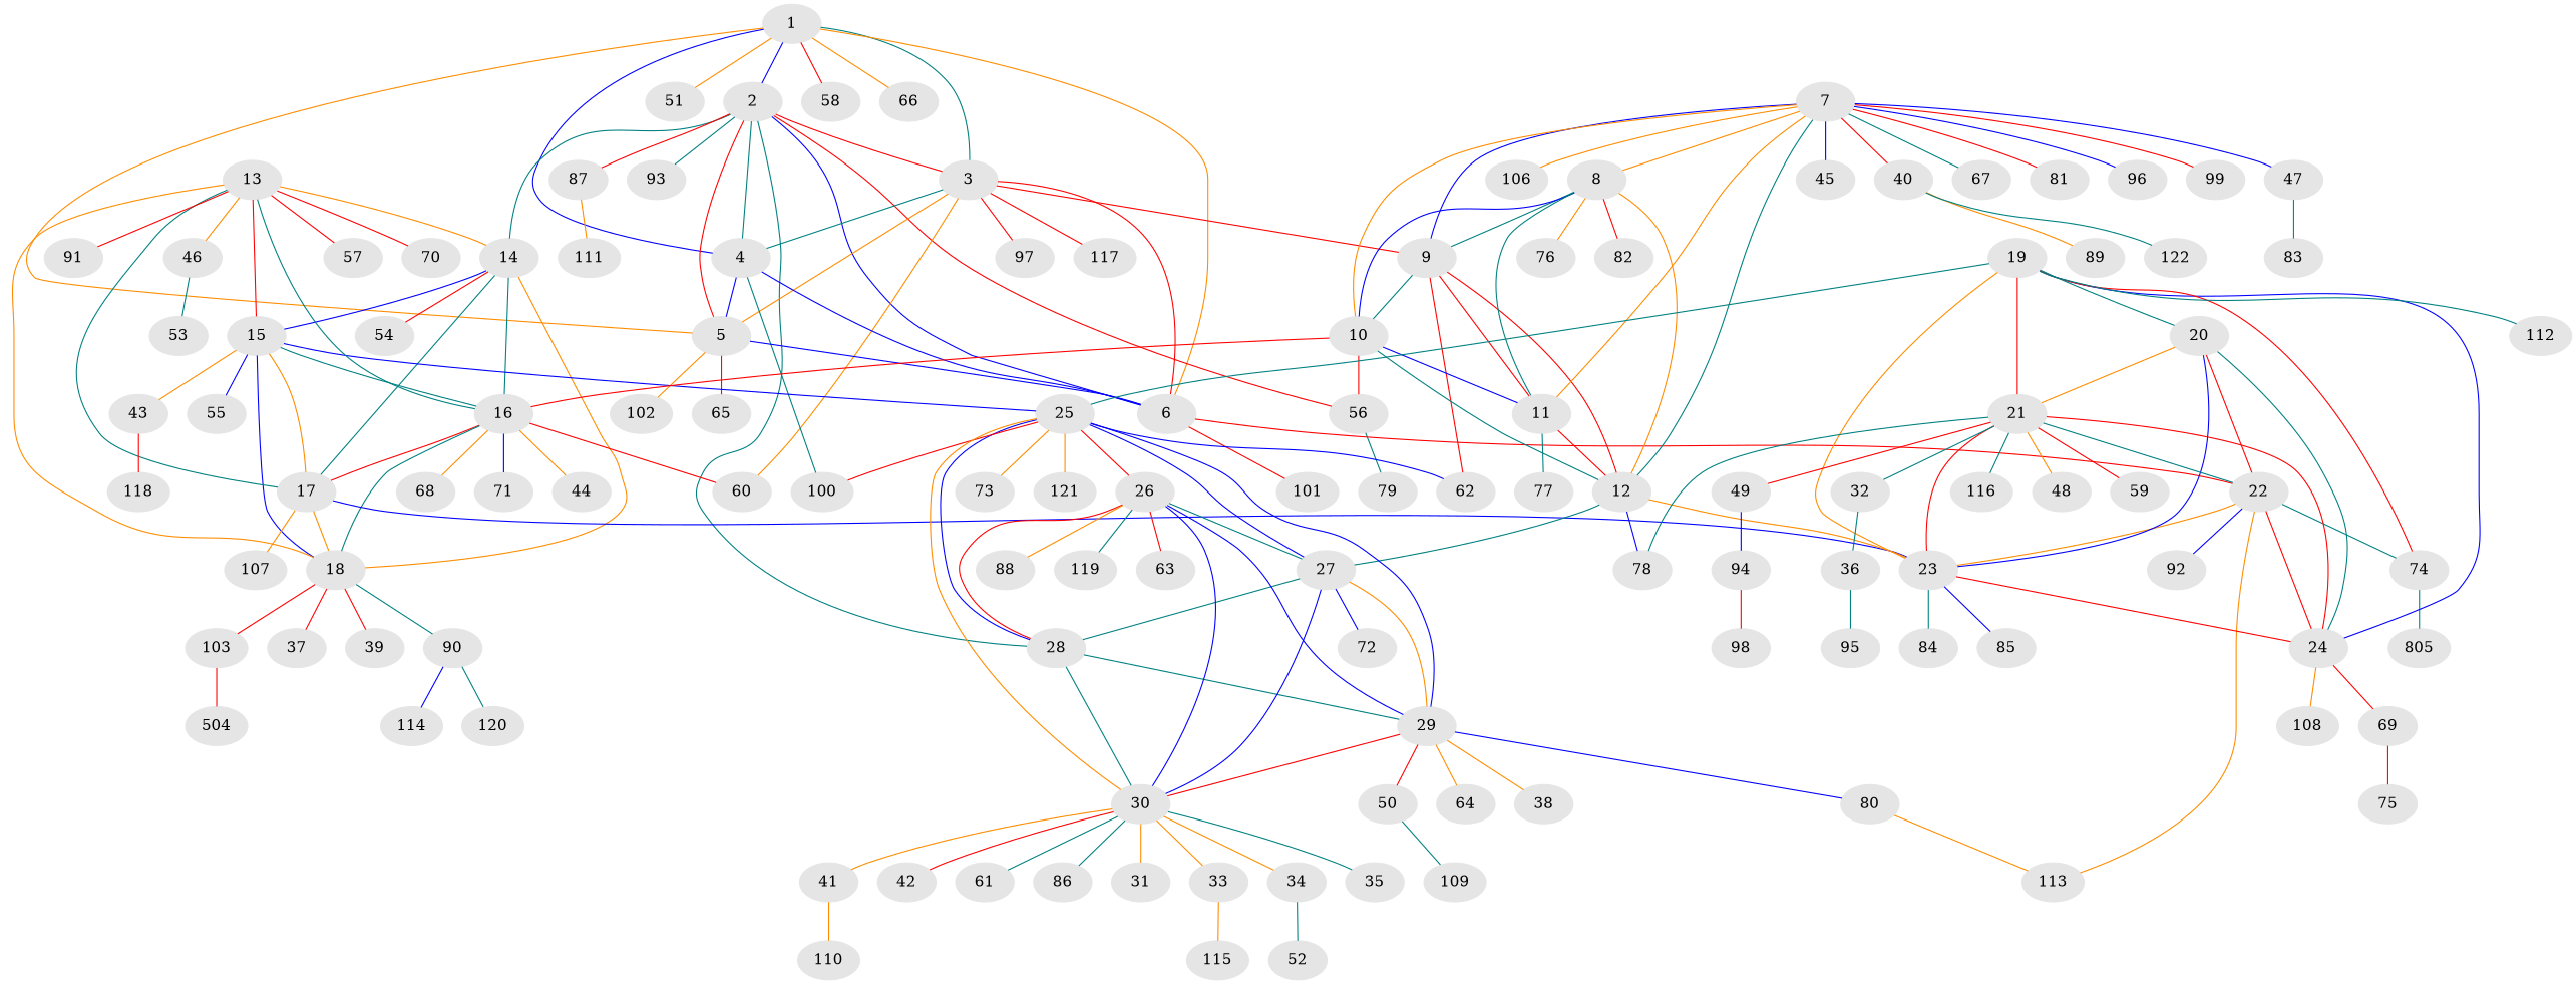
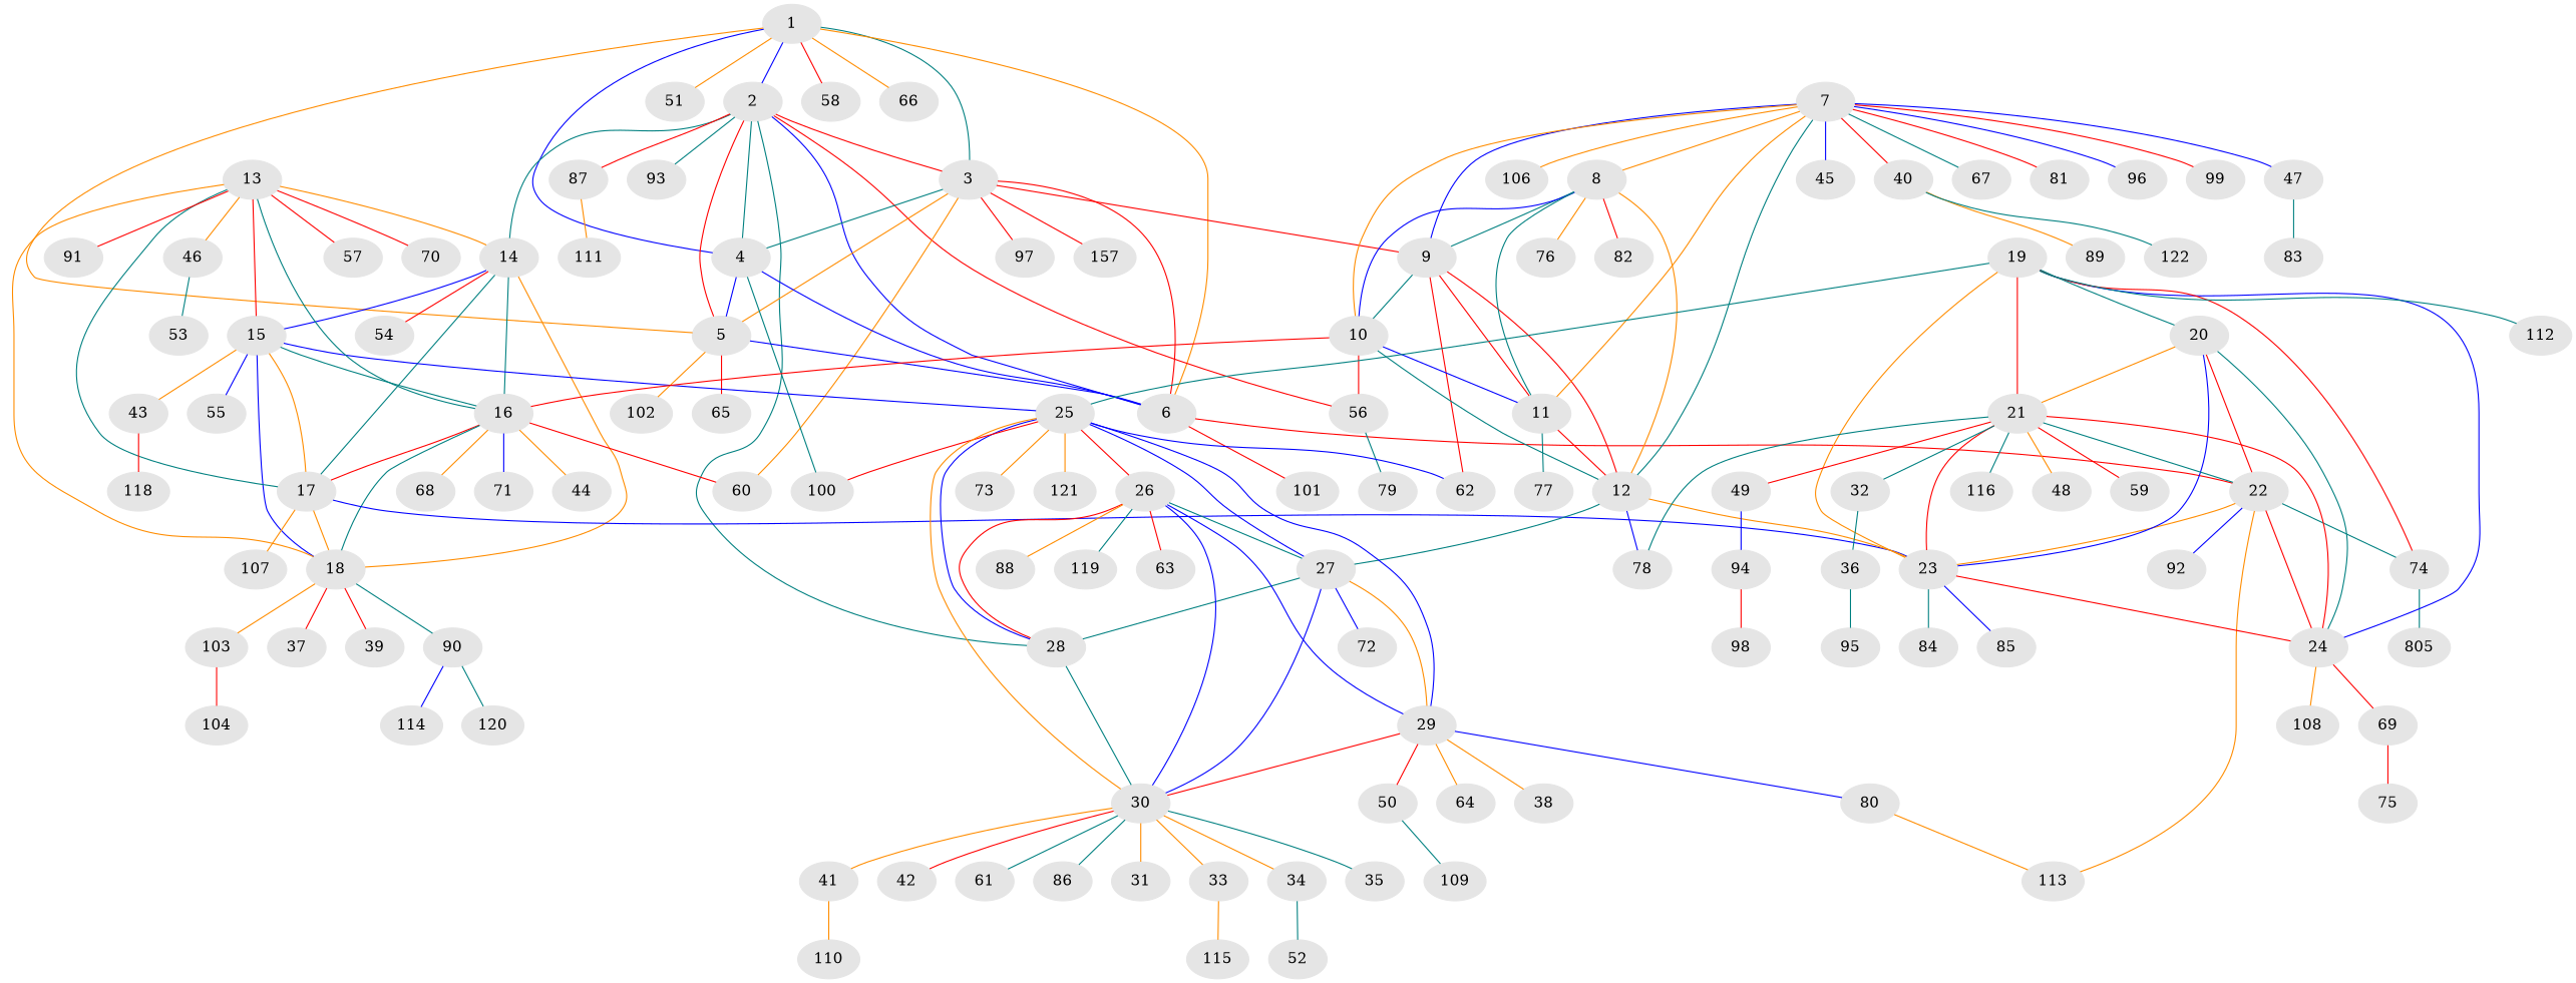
  graph {
    node [color=gray90 style=filled]
    edge [color=red]
    1
    2
    3
    4
    5
    6
    51
    58
    66
    14
    28
    56
    87
    93
    9
    60
    97
-   117
+   117 [label=157]
    100
    65
    102
    22
    101
    16
    15
    17
    18
    54
    29
    30
    79
    111
    10
    11
    12
    62
    23
    24
    74
    92
    113
    7
    8
    40
    45
    47
    67
    81
    96
    99
    106
    76
    82
    77
    27
    78
    89
    122
    83
    44
    68
    71
    84
    85
    72
    13
    46
    57
    70
    91
    25
    43
    55
    107
    37
    39
    90
    103
    53
    26
    73
    121
    118
    114
    120
-   104 [label=504]
+   104
    19
    20
    21
    112
    32
    48
    49
    59
    116
    69
    108
    36
    94
    n100 [label=805]
    75
    63
    88
    119
    38
    50
    64
    80
    31
    33
    34
    35
    41
    42
    61
    86
    109
    115
    52
    110
    95
    98
    1 -- 2 [color=blue]
    1 -- 3 [color=teal]
    1 -- 4 [color=blue]
    1 -- 5 [color=darkorange]
    1 -- 6 [color=darkorange]
    1 -- 51 [color=darkorange]
    1 -- 58
    1 -- 66 [color=darkorange]
    2 -- 3
    2 -- 4 [color=teal]
    2 -- 5
    2 -- 6 [color=blue]
    2 -- 14 [color=teal]
    2 -- 28 [color=teal]
    2 -- 56
    2 -- 87
    2 -- 93 [color=teal]
    3 -- 4 [color=teal]
    3 -- 5 [color=darkorange]
    3 -- 6
    3 -- 9
    3 -- 60 [color=darkorange]
    3 -- 97
    3 -- 117
    4 -- 5 [color=blue]
    4 -- 6 [color=blue]
    4 -- 100 [color=teal]
    5 -- 6 [color=blue]
    5 -- 65
    5 -- 102 [color=darkorange]
    6 -- 22
    6 -- 101
    14 -- 16 [color=teal]
    14 -- 15 [color=blue]
    14 -- 17 [color=teal]
    14 -- 18 [color=darkorange]
    14 -- 54
-   28 -- 29 [color=teal]
    28 -- 30 [color=teal]
    56 -- 79 [color=teal]
    87 -- 111 [color=darkorange]
    9 -- 10 [color=teal]
    9 -- 11
    9 -- 12
    9 -- 62
    22 -- 23 [color=darkorange]
    22 -- 24
    22 -- 74 [color=teal]
    22 -- 92 [color=blue]
    22 -- 113 [color=darkorange]
    16 -- 60
    16 -- 17
    16 -- 18 [color=teal]
    16 -- 44 [color=darkorange]
    16 -- 68 [color=darkorange]
    16 -- 71 [color=blue]
    15 -- 16 [color=teal]
    15 -- 17 [color=darkorange]
    15 -- 18 [color=blue]
    15 -- 25 [color=blue]
    15 -- 43 [color=darkorange]
    15 -- 55 [color=blue]
    17 -- 18 [color=darkorange]
    17 -- 23 [color=blue]
    17 -- 107 [color=darkorange]
    18 -- 37
    18 -- 39
    18 -- 90 [color=teal]
-   18 -- 103
+   18 -- 103 [color=darkorange]
    29 -- 30
    29 -- 38 [color=darkorange]
    29 -- 50
    29 -- 64 [color=darkorange]
    29 -- 80 [color=blue]
    30 -- 31 [color=darkorange]
    30 -- 33 [color=darkorange]
    30 -- 34 [color=darkorange]
    30 -- 35 [color=teal]
    30 -- 41 [color=darkorange]
    30 -- 42
    30 -- 61 [color=teal]
    30 -- 86 [color=teal]
    10 -- 56
    10 -- 16
    10 -- 11 [color=blue]
    10 -- 12 [color=teal]
    11 -- 12
    11 -- 77 [color=teal]
    12 -- 23 [color=darkorange]
    12 -- 27 [color=teal]
    12 -- 78 [color=blue]
    23 -- 24
    23 -- 84 [color=teal]
    23 -- 85 [color=blue]
    24 -- 69
    24 -- 108 [color=darkorange]
    74 -- n100 [color=teal]
    7 -- 9 [color=blue]
    7 -- 10 [color=darkorange]
    7 -- 11 [color=darkorange]
    7 -- 12 [color=teal]
    7 -- 8 [color=darkorange]
    7 -- 40
    7 -- 45 [color=blue]
    7 -- 47 [color=blue]
    7 -- 67 [color=teal]
    7 -- 81
    7 -- 96 [color=blue]
    7 -- 99
    7 -- 106 [color=darkorange]
    8 -- 9 [color=teal]
    8 -- 10 [color=blue]
    8 -- 11 [color=teal]
    8 -- 12 [color=darkorange]
    8 -- 76 [color=darkorange]
    8 -- 82
    40 -- 89 [color=darkorange]
    40 -- 122 [color=teal]
    47 -- 83 [color=teal]
    27 -- 28 [color=teal]
    27 -- 29 [color=darkorange]
    27 -- 30 [color=blue]
    27 -- 72 [color=blue]
    13 -- 14 [color=darkorange]
    13 -- 16 [color=teal]
    13 -- 15
    13 -- 17 [color=teal]
    13 -- 18 [color=darkorange]
    13 -- 46 [color=darkorange]
    13 -- 57
    13 -- 70
    13 -- 91
    46 -- 53 [color=teal]
    25 -- 28 [color=blue]
    25 -- 100
    25 -- 29 [color=blue]
    25 -- 30 [color=darkorange]
    25 -- 62 [color=blue]
    25 -- 27 [color=blue]
    25 -- 26
    25 -- 73 [color=darkorange]
    25 -- 121 [color=darkorange]
    43 -- 118
    90 -- 114 [color=blue]
    90 -- 120 [color=teal]
    103 -- 104
    26 -- 28
    26 -- 29 [color=blue]
    26 -- 30 [color=blue]
    26 -- 27 [color=teal]
    26 -- 63
    26 -- 88 [color=darkorange]
    26 -- 119 [color=teal]
    19 -- 23 [color=darkorange]
    19 -- 24 [color=blue]
    19 -- 74
    19 -- 25 [color=teal]
    19 -- 20 [color=teal]
    19 -- 21
    19 -- 112 [color=teal]
    20 -- 22
    20 -- 23 [color=blue]
    20 -- 24 [color=teal]
    20 -- 21 [color=darkorange]
    21 -- 22 [color=teal]
    21 -- 23
    21 -- 24
    21 -- 78 [color=teal]
    21 -- 32 [color=teal]
    21 -- 48 [color=darkorange]
    21 -- 49
    21 -- 59
    21 -- 116 [color=teal]
    32 -- 36 [color=teal]
    49 -- 94 [color=blue]
    69 -- 75
    36 -- 95 [color=teal]
    94 -- 98
    50 -- 109 [color=teal]
    80 -- 113 [color=darkorange]
    33 -- 115 [color=darkorange]
    34 -- 52 [color=teal]
    41 -- 110 [color=darkorange]
  }
